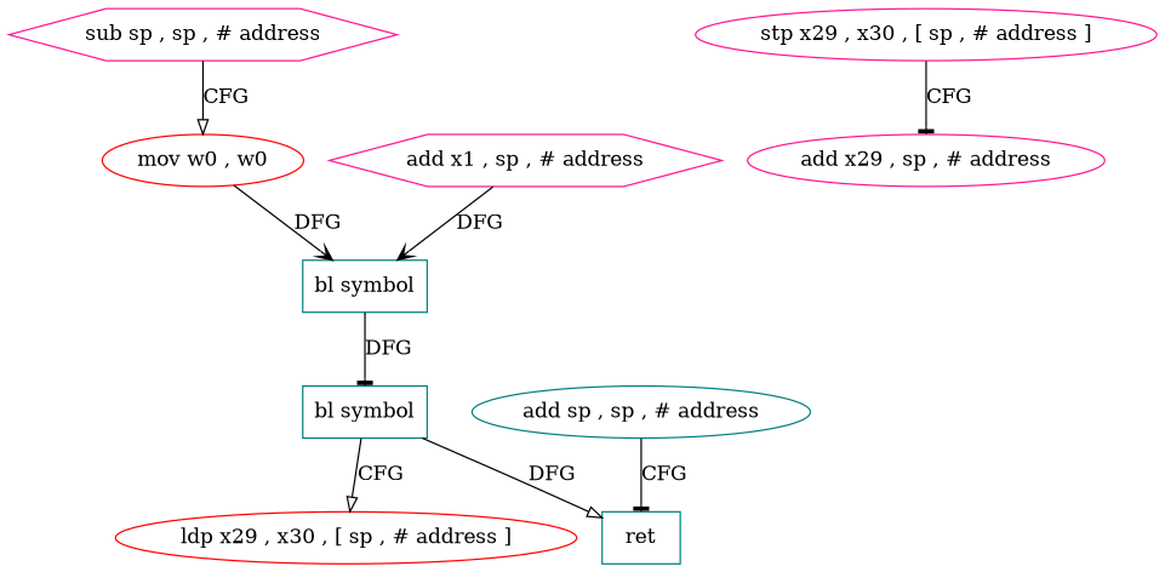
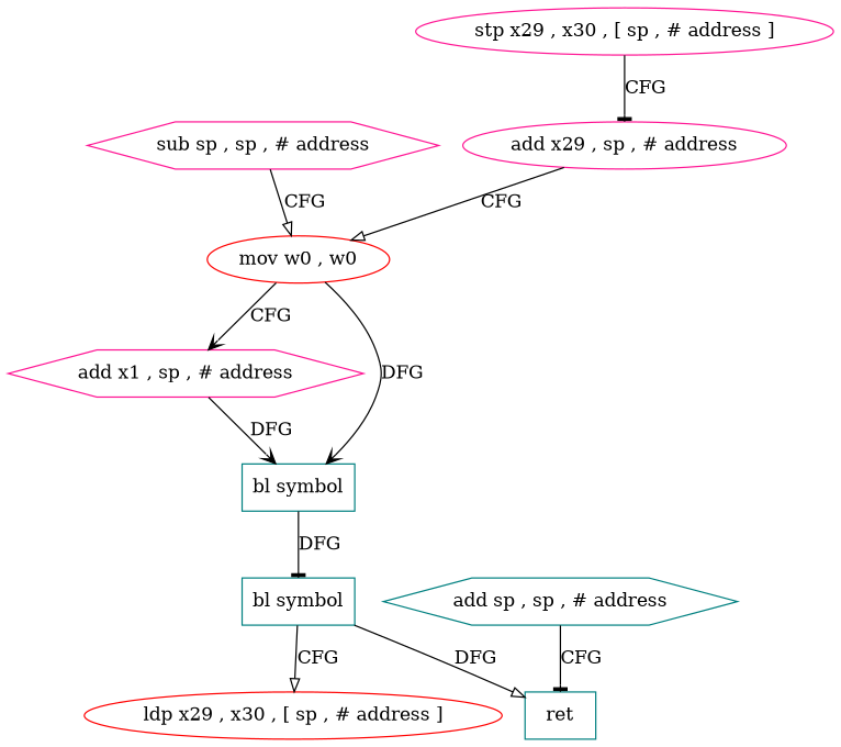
  digraph {
    node [color=deeppink shape=ellipse]
    edge [arrowhead=onormal]
    n1 [label="sub sp , sp , # address" shape=hexagon]
    n2 [color=red label="mov w0 , w0"]
    n3 [label="stp x29 , x30 , [ sp , # address ]"]
    n4 [label="add x29 , sp , # address"]
    n5 [label="add x1 , sp , # address" shape=hexagon]
    n6 [color=teal label="bl symbol" shape=box]
    n7 [color=teal label="bl symbol" shape=box]
    n8 [color=red label="ldp x29 , x30 , [ sp , # address ]"]
    n9 [color=teal label=ret shape=box]
-   n10 [color=teal label="add sp , sp , # address"]
+   n10 [color=teal label="add sp , sp , # address" shape=hexagon]
    n1 -> n2 [label=CFG]
+   n2 -> n5 [arrowhead=vee label=CFG]
    n2 -> n6 [arrowhead=vee label=DFG]
    n3 -> n4 [arrowhead=tee label=CFG]
+   n4 -> n2 [label=CFG]
    n5 -> n6 [arrowhead=vee label=DFG]
    n6 -> n7 [arrowhead=tee label=DFG]
    n7 -> n8 [label=CFG]
    n7 -> n9 [label=DFG]
    n10 -> n9 [arrowhead=tee label=CFG]
  }
